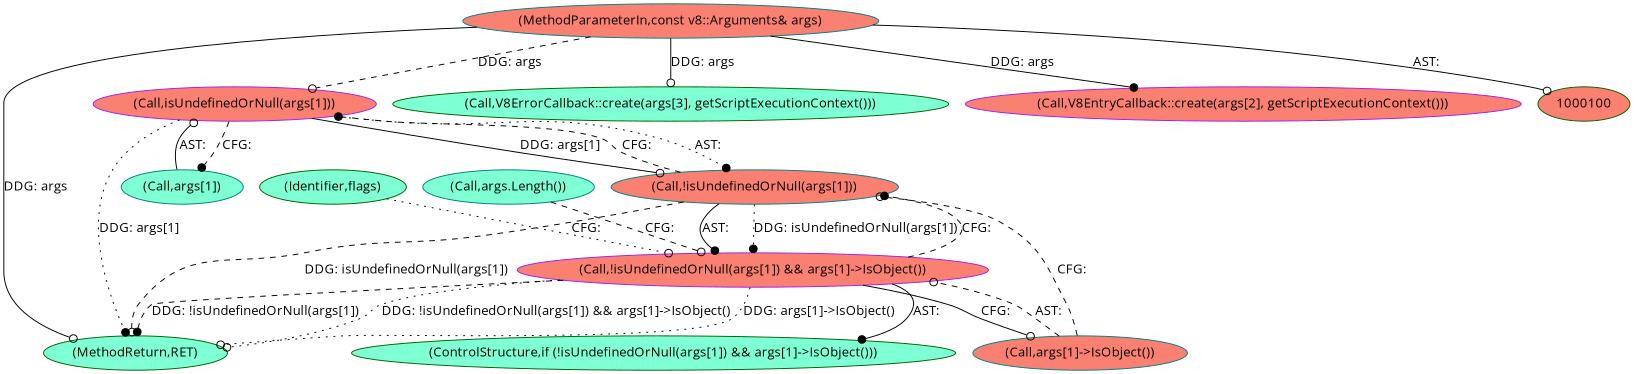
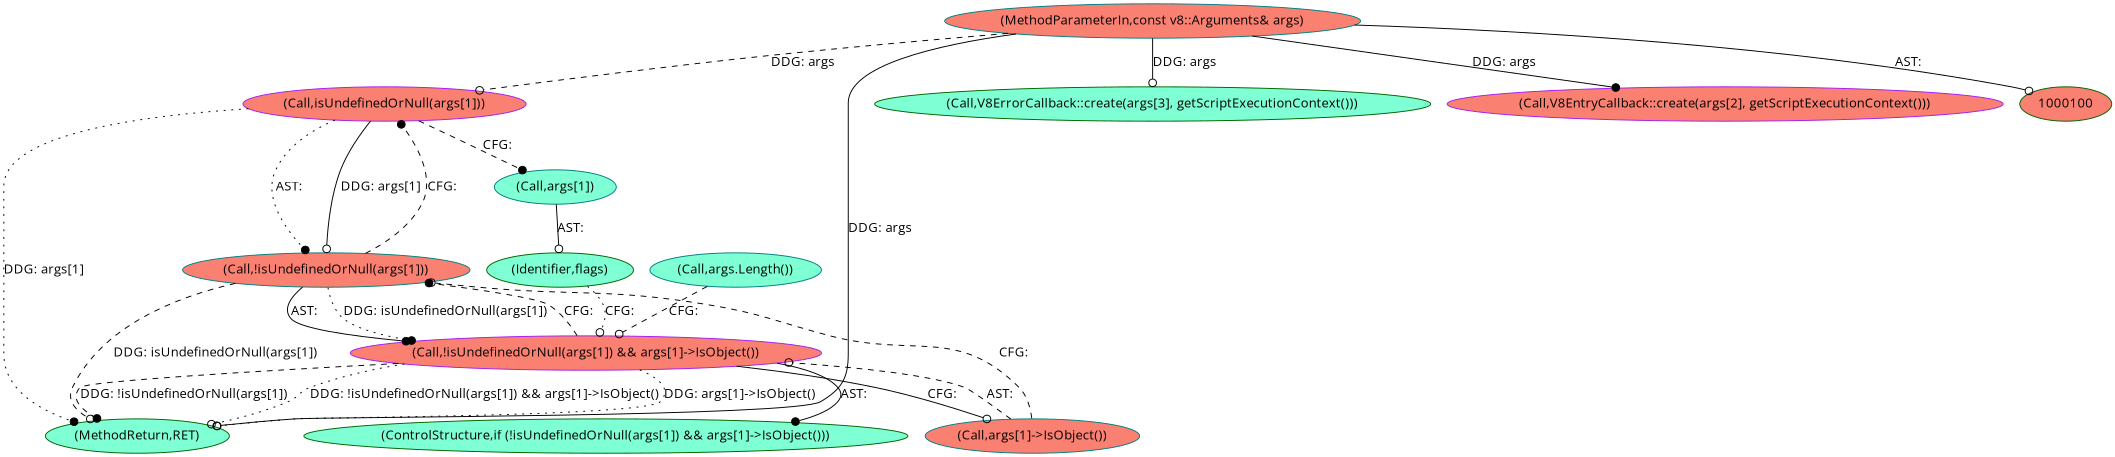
  digraph {
    fontname="Open Sans"
    node [color=teal fillcolor=salmon fontname="Open Sans" style=filled]
    edge [arrowhead=odot fontname="Open Sans" style=solid]
    n1 [color=purple label="(Call,isUndefinedOrNull(args[1]))"]
    n2 [label="(Call,!isUndefinedOrNull(args[1]))"]
    n3 [fillcolor=aquamarine label="(Call,args[1])"]
    n4 [color=darkgreen fillcolor=aquamarine label="(MethodReturn,RET)"]
    n5 [color=purple label="(Call,!isUndefinedOrNull(args[1]) && args[1]->IsObject())"]
    n6 [label="(MethodParameterIn,const v8::Arguments& args)"]
    n7 [color=darkgreen fillcolor=aquamarine label="(Call,V8ErrorCallback::create(args[3], getScriptExecutionContext()))"]
    n8 [color=purple label="(Call,V8EntryCallback::create(args[2], getScriptExecutionContext()))"]
    1000100 [color=darkgreen]
    n10 [color=darkgreen fillcolor=aquamarine label="(ControlStructure,if (!isUndefinedOrNull(args[1]) && args[1]->IsObject()))"]
    n11 [label="(Call,args[1]->IsObject())"]
    n12 [color=darkgreen fillcolor=aquamarine label="(Identifier,flags)"]
    n13 [fillcolor=aquamarine label="(Call,args.Length())"]
    n1 -> n2 [arrowhead=dot label="AST: " style=dotted]
    n1 -> n2 [label="DDG: args[1]"]
    n1 -> n3 [arrowhead=dot label="CFG: " style=dashed]
    n1 -> n4 [arrowhead=dot label="DDG: args[1]" style=dotted]
    n2 -> n1 [arrowhead=dot label="CFG: " style=dashed]
    n2 -> n4 [label="DDG: isUndefinedOrNull(args[1])" style=dashed]
    n2 -> n5 [arrowhead=dot label="AST: "]
    n2 -> n5 [arrowhead=dot label="DDG: isUndefinedOrNull(args[1])" style=dotted]
-   n3 -> n1 [label="AST: "]
+   n3 -> n12 [label="AST: "]
    n5 -> n2 [arrowhead=dot label="CFG: " style=dashed]
    n5 -> n4 [arrowhead=dot label="DDG: !isUndefinedOrNull(args[1])" style=dashed]
    n5 -> n4 [label="DDG: !isUndefinedOrNull(args[1]) && args[1]->IsObject()" style=dotted]
    n5 -> n4 [label="DDG: args[1]->IsObject()" style=dotted]
    n5 -> n10 [arrowhead=dot label="AST: "]
    n5 -> n11 [label="CFG: "]
    n6 -> n1 [label="DDG: args" style=dashed]
    n6 -> n4 [label="DDG: args"]
    n6 -> n7 [label="DDG: args"]
    n6 -> n8 [arrowhead=dot label="DDG: args"]
    n6 -> 1000100 [label="AST: "]
    n11 -> n2 [label="CFG: " style=dashed]
    n11 -> n5 [label="AST: " style=dashed]
    n12 -> n5 [label="CFG: " style=dotted]
    n13 -> n5 [label="CFG: " style=dashed]
  }
